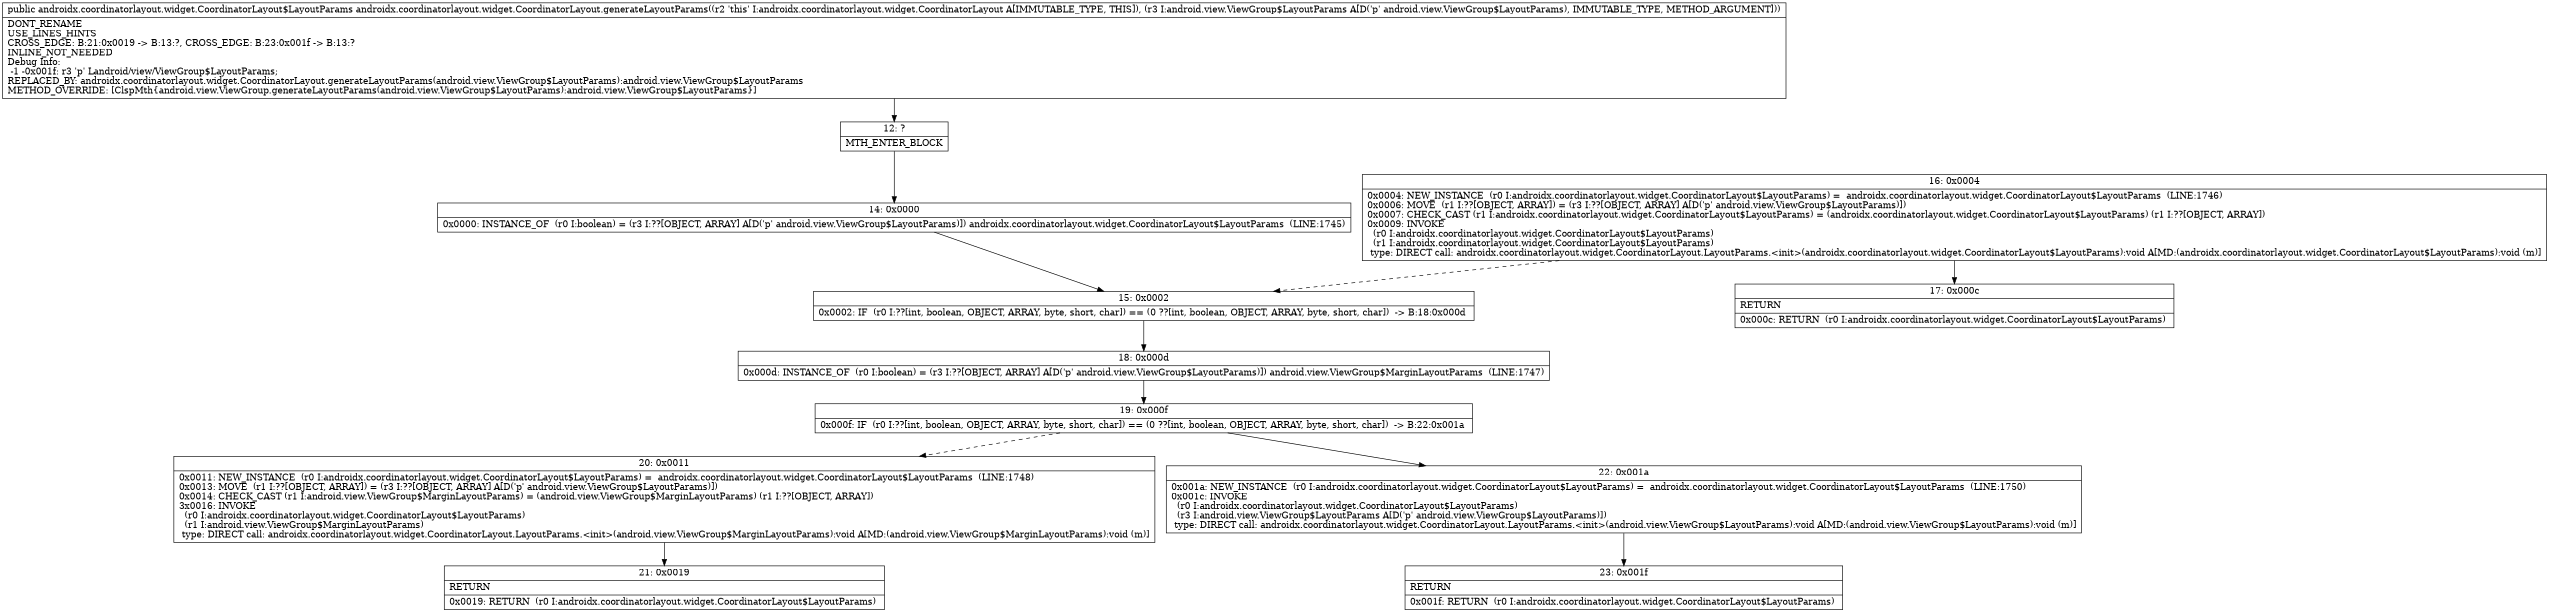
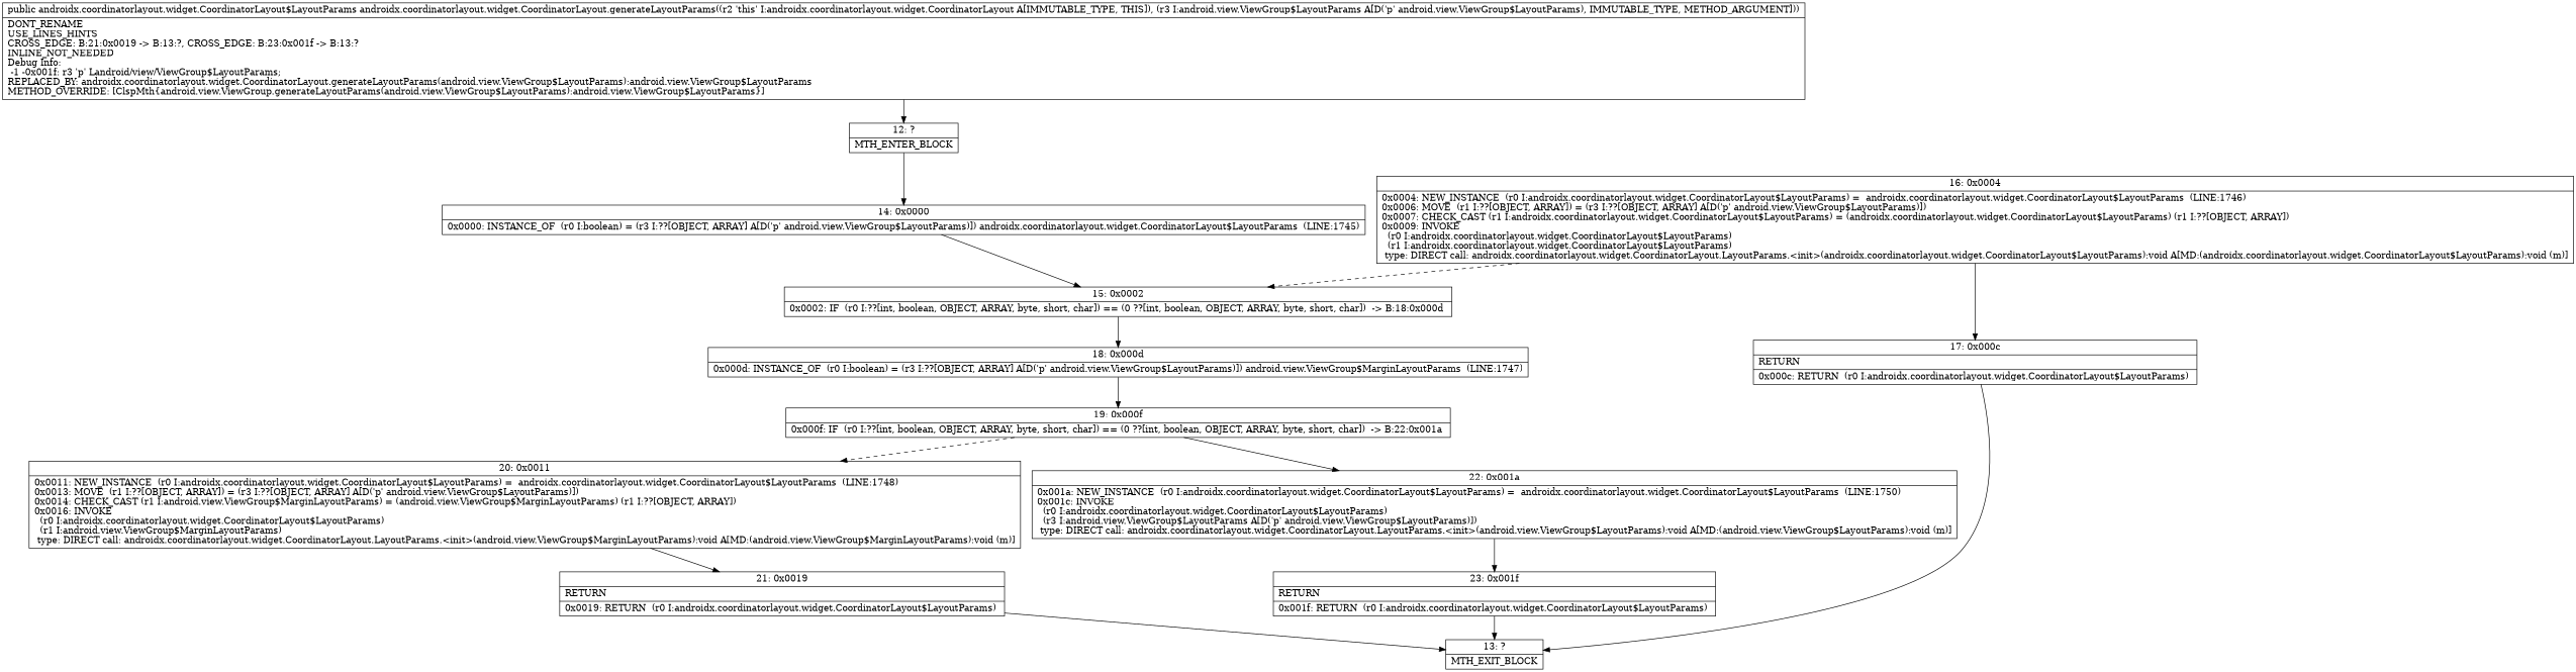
  digraph {
    node [shape=record]
    n1 [label="{12\:\ ?|MTH_ENTER_BLOCK\l}"]
    n2 [label="{14\:\ 0x0000|0x0000: INSTANCE_OF  (r0 I:boolean) = (r3 I:??[OBJECT, ARRAY] A[D('p' android.view.ViewGroup$LayoutParams)]) androidx.coordinatorlayout.widget.CoordinatorLayout$LayoutParams  (LINE:1745)\l}"]
    n3 [label="{15\:\ 0x0002|0x0002: IF  (r0 I:??[int, boolean, OBJECT, ARRAY, byte, short, char]) == (0 ??[int, boolean, OBJECT, ARRAY, byte, short, char])  \-\> B:18:0x000d \l}"]
    n4 [label="{18\:\ 0x000d|0x000d: INSTANCE_OF  (r0 I:boolean) = (r3 I:??[OBJECT, ARRAY] A[D('p' android.view.ViewGroup$LayoutParams)]) android.view.ViewGroup$MarginLayoutParams  (LINE:1747)\l}"]
    n5 [label="{16\:\ 0x0004|0x0004: NEW_INSTANCE  (r0 I:androidx.coordinatorlayout.widget.CoordinatorLayout$LayoutParams) =  androidx.coordinatorlayout.widget.CoordinatorLayout$LayoutParams  (LINE:1746)\l0x0006: MOVE  (r1 I:??[OBJECT, ARRAY]) = (r3 I:??[OBJECT, ARRAY] A[D('p' android.view.ViewGroup$LayoutParams)]) \l0x0007: CHECK_CAST (r1 I:androidx.coordinatorlayout.widget.CoordinatorLayout$LayoutParams) = (androidx.coordinatorlayout.widget.CoordinatorLayout$LayoutParams) (r1 I:??[OBJECT, ARRAY]) \l0x0009: INVOKE  \l  (r0 I:androidx.coordinatorlayout.widget.CoordinatorLayout$LayoutParams)\l  (r1 I:androidx.coordinatorlayout.widget.CoordinatorLayout$LayoutParams)\l type: DIRECT call: androidx.coordinatorlayout.widget.CoordinatorLayout.LayoutParams.\<init\>(androidx.coordinatorlayout.widget.CoordinatorLayout$LayoutParams):void A[MD:(androidx.coordinatorlayout.widget.CoordinatorLayout$LayoutParams):void (m)]\l}"]
    n6 [label="{17\:\ 0x000c|RETURN\l|0x000c: RETURN  (r0 I:androidx.coordinatorlayout.widget.CoordinatorLayout$LayoutParams) \l}"]
    n7 [label="{19\:\ 0x000f|0x000f: IF  (r0 I:??[int, boolean, OBJECT, ARRAY, byte, short, char]) == (0 ??[int, boolean, OBJECT, ARRAY, byte, short, char])  \-\> B:22:0x001a \l}"]
-   n9 [label="{20\:\ 0x0011|0x0011: NEW_INSTANCE  (r0 I:androidx.coordinatorlayout.widget.CoordinatorLayout$LayoutParams) =  androidx.coordinatorlayout.widget.CoordinatorLayout$LayoutParams  (LINE:1748)\l0x0013: MOVE  (r1 I:??[OBJECT, ARRAY]) = (r3 I:??[OBJECT, ARRAY] A[D('p' android.view.ViewGroup$LayoutParams)]) \l0x0014: CHECK_CAST (r1 I:android.view.ViewGroup$MarginLayoutParams) = (android.view.ViewGroup$MarginLayoutParams) (r1 I:??[OBJECT, ARRAY]) \l3x0016: INVOKE  \l  (r0 I:androidx.coordinatorlayout.widget.CoordinatorLayout$LayoutParams)\l  (r1 I:android.view.ViewGroup$MarginLayoutParams)\l type: DIRECT call: androidx.coordinatorlayout.widget.CoordinatorLayout.LayoutParams.\<init\>(android.view.ViewGroup$MarginLayoutParams):void A[MD:(android.view.ViewGroup$MarginLayoutParams):void (m)]\l}"]
+   n8 [label="{13\:\ ?|MTH_EXIT_BLOCK\l}"]
+   n9 [label="{20\:\ 0x0011|0x0011: NEW_INSTANCE  (r0 I:androidx.coordinatorlayout.widget.CoordinatorLayout$LayoutParams) =  androidx.coordinatorlayout.widget.CoordinatorLayout$LayoutParams  (LINE:1748)\l0x0013: MOVE  (r1 I:??[OBJECT, ARRAY]) = (r3 I:??[OBJECT, ARRAY] A[D('p' android.view.ViewGroup$LayoutParams)]) \l0x0014: CHECK_CAST (r1 I:android.view.ViewGroup$MarginLayoutParams) = (android.view.ViewGroup$MarginLayoutParams) (r1 I:??[OBJECT, ARRAY]) \l0x0016: INVOKE  \l  (r0 I:androidx.coordinatorlayout.widget.CoordinatorLayout$LayoutParams)\l  (r1 I:android.view.ViewGroup$MarginLayoutParams)\l type: DIRECT call: androidx.coordinatorlayout.widget.CoordinatorLayout.LayoutParams.\<init\>(android.view.ViewGroup$MarginLayoutParams):void A[MD:(android.view.ViewGroup$MarginLayoutParams):void (m)]\l}"]
    n10 [label="{22\:\ 0x001a|0x001a: NEW_INSTANCE  (r0 I:androidx.coordinatorlayout.widget.CoordinatorLayout$LayoutParams) =  androidx.coordinatorlayout.widget.CoordinatorLayout$LayoutParams  (LINE:1750)\l0x001c: INVOKE  \l  (r0 I:androidx.coordinatorlayout.widget.CoordinatorLayout$LayoutParams)\l  (r3 I:android.view.ViewGroup$LayoutParams A[D('p' android.view.ViewGroup$LayoutParams)])\l type: DIRECT call: androidx.coordinatorlayout.widget.CoordinatorLayout.LayoutParams.\<init\>(android.view.ViewGroup$LayoutParams):void A[MD:(android.view.ViewGroup$LayoutParams):void (m)]\l}"]
    n11 [label="{21\:\ 0x0019|RETURN\l|0x0019: RETURN  (r0 I:androidx.coordinatorlayout.widget.CoordinatorLayout$LayoutParams) \l}"]
    n12 [label="{23\:\ 0x001f|RETURN\l|0x001f: RETURN  (r0 I:androidx.coordinatorlayout.widget.CoordinatorLayout$LayoutParams) \l}"]
    n13 [label="{public androidx.coordinatorlayout.widget.CoordinatorLayout$LayoutParams androidx.coordinatorlayout.widget.CoordinatorLayout.generateLayoutParams((r2 'this' I:androidx.coordinatorlayout.widget.CoordinatorLayout A[IMMUTABLE_TYPE, THIS]), (r3 I:android.view.ViewGroup$LayoutParams A[D('p' android.view.ViewGroup$LayoutParams), IMMUTABLE_TYPE, METHOD_ARGUMENT]))  | DONT_RENAME\lUSE_LINES_HINTS\lCROSS_EDGE: B:21:0x0019 \-\> B:13:?, CROSS_EDGE: B:23:0x001f \-\> B:13:?\lINLINE_NOT_NEEDED\lDebug Info:\l  \-1 \-0x001f: r3 'p' Landroid\/view\/ViewGroup$LayoutParams;\lREPLACED_BY: androidx.coordinatorlayout.widget.CoordinatorLayout.generateLayoutParams(android.view.ViewGroup$LayoutParams):android.view.ViewGroup$LayoutParams\lMETHOD_OVERRIDE: [ClspMth\{android.view.ViewGroup.generateLayoutParams(android.view.ViewGroup$LayoutParams):android.view.ViewGroup$LayoutParams\}]\l}"]
    n1 -> n2
    n2 -> n3
    n3 -> n4
    n4 -> n7
    n5 -> n3 [style=dashed]
    n5 -> n6
+   n6 -> n8
    n7 -> n9 [style=dashed]
    n7 -> n10
    n9 -> n11
    n10 -> n12
+   n11 -> n8
+   n12 -> n8
    n13 -> n1
  }
